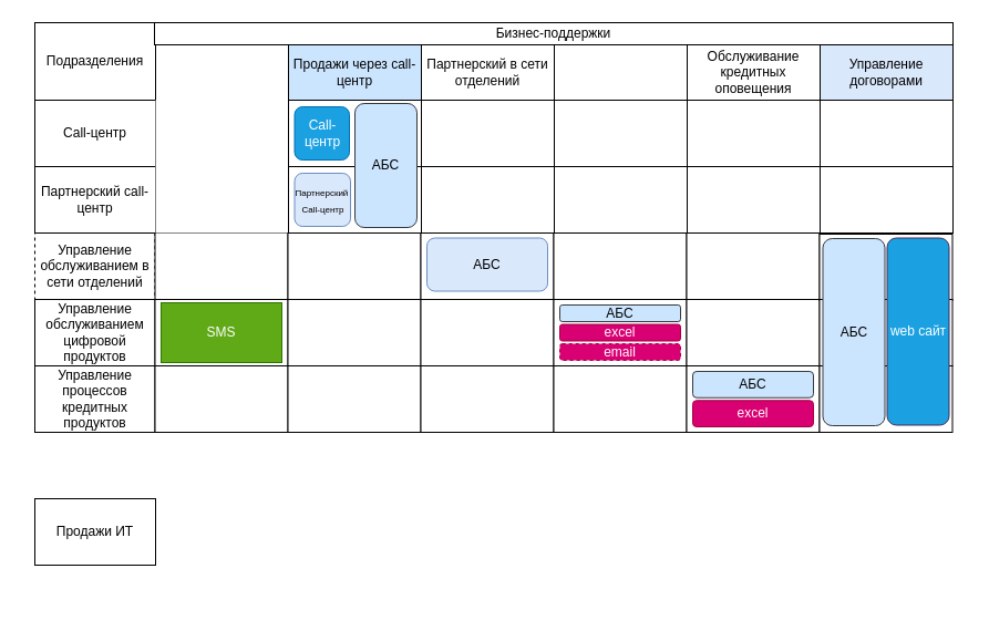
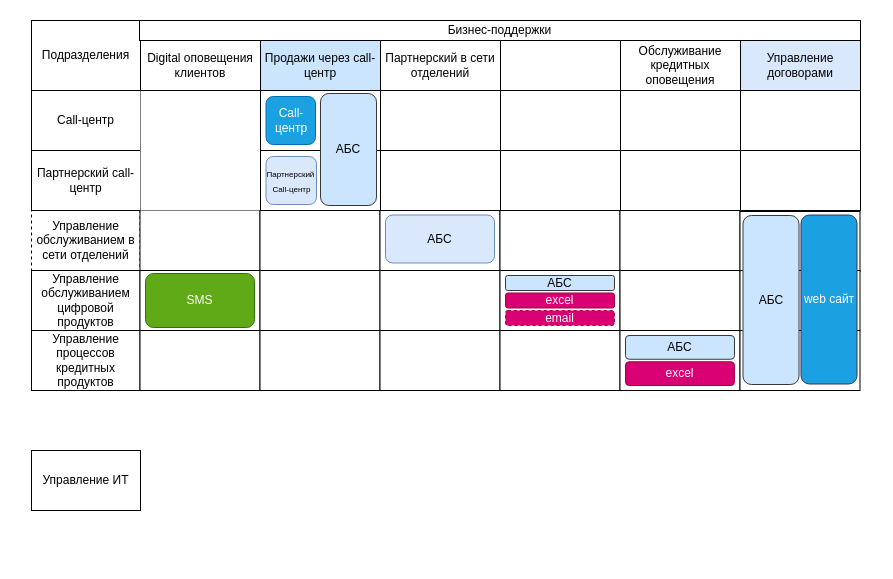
  <mxCell id="0" />
  <mxCell id="1" parent="0" />
  <mxCell id="2" value="" style="group;fillColor=none;container=0;" parent="1" vertex="1" connectable="0"><mxGeometry y="20" width="851" height="537" as="geometry" x="20" /></mxCell>
  <mxCell id="3" value="Управление обслуживанием в сети отделений" style="rounded=0;whiteSpace=wrap;html=1;dashed=1;" parent="1" vertex="1"><mxGeometry x="31" y="210" width="108.5" height="60" as="geometry" /></mxCell>
  <mxCell id="4" value="Управление обслуживанием цифровой продуктов" style="rounded=0;whiteSpace=wrap;html=1;" parent="1" vertex="1"><mxGeometry x="31" y="270" width="108.5" height="60" as="geometry" /></mxCell>
  <mxCell id="5" value="Управление процессов кредитных продуктов" style="rounded=0;whiteSpace=wrap;html=1;" parent="1" vertex="1"><mxGeometry x="31" y="330" width="108.5" height="60" as="geometry" /></mxCell>
  <mxCell id="6" value="Call-центр" style="rounded=0;whiteSpace=wrap;html=1;" parent="1" vertex="1"><mxGeometry x="31" y="90" width="109" height="60" as="geometry" /></mxCell>
  <mxCell id="7" value="Партнерский call-центр" style="rounded=0;whiteSpace=wrap;html=1;" parent="1" vertex="1"><mxGeometry x="31" y="150" width="109" height="60" as="geometry" /></mxCell>
- <mxCell id="8" value="Продажи ИТ" style="rounded=0;whiteSpace=wrap;html=1;" parent="1" vertex="1"><mxGeometry x="31" y="450" width="109" height="60" as="geometry" /></mxCell>
+ <mxCell id="8" value="Управление ИТ" style="rounded=0;whiteSpace=wrap;html=1;" parent="1" vertex="1"><mxGeometry x="31" y="450" width="109" height="60" as="geometry" /></mxCell>
  <mxCell id="9" value="&lt;div&gt;&lt;span style=&quot;background-color: transparent; color: light-dark(rgb(0, 0, 0), rgb(255, 255, 255));&quot;&gt;Подразделения&lt;/span&gt;&lt;/div&gt;" style="rounded=0;whiteSpace=wrap;html=1;" parent="1" vertex="1"><mxGeometry x="31" y="20" width="109" height="70" as="geometry" /></mxCell>
  <mxCell id="10" value="" style="rounded=0;whiteSpace=wrap;html=1;" parent="1" vertex="1"><mxGeometry x="139.5" y="210" width="120" height="60" as="geometry" /></mxCell>
  <mxCell id="11" value="" style="rounded=0;whiteSpace=wrap;html=1;" parent="1" vertex="1"><mxGeometry x="139.5" y="270" width="120" height="60" as="geometry" /></mxCell>
  <mxCell id="12" value="" style="rounded=0;whiteSpace=wrap;html=1;" parent="1" vertex="1"><mxGeometry x="139.5" y="330" width="120" height="60" as="geometry" /></mxCell>
  <mxCell id="13" value="" style="rounded=0;whiteSpace=wrap;html=1;strokeColor=none;" parent="1" vertex="1"><mxGeometry x="140" y="90" width="120" height="60" as="geometry" /></mxCell>
  <mxCell id="14" value="" style="rounded=0;whiteSpace=wrap;html=1;strokeColor=none;" parent="1" vertex="1"><mxGeometry x="140" y="150" width="120" height="60" as="geometry" /></mxCell>
  <mxCell id="15" value="" style="rounded=0;whiteSpace=wrap;html=1;" parent="1" vertex="1"><mxGeometry x="259.5" y="210" width="120" height="60" as="geometry" /></mxCell>
  <mxCell id="16" value="" style="rounded=0;whiteSpace=wrap;html=1;" parent="1" vertex="1"><mxGeometry x="259.5" y="270" width="120" height="60" as="geometry" /></mxCell>
  <mxCell id="17" value="" style="rounded=0;whiteSpace=wrap;html=1;" parent="1" vertex="1"><mxGeometry x="259.5" y="330" width="120" height="60" as="geometry" /></mxCell>
  <mxCell id="18" value="" style="rounded=0;whiteSpace=wrap;html=1;" parent="1" vertex="1"><mxGeometry x="260" y="90" width="120" height="60" as="geometry" /></mxCell>
  <mxCell id="19" value="" style="rounded=0;whiteSpace=wrap;html=1;" parent="1" vertex="1"><mxGeometry x="260" y="150" width="120" height="60" as="geometry" /></mxCell>
  <mxCell id="20" value="&lt;div&gt;&lt;br&gt;&lt;/div&gt;&lt;div&gt;&lt;br&gt;&lt;/div&gt;" style="rounded=0;whiteSpace=wrap;html=1;" parent="1" vertex="1"><mxGeometry x="379.5" y="210" width="120" height="60" as="geometry" /></mxCell>
  <mxCell id="21" value="" style="rounded=0;whiteSpace=wrap;html=1;" parent="1" vertex="1"><mxGeometry x="379.5" y="270" width="120" height="60" as="geometry" /></mxCell>
  <mxCell id="22" value="" style="rounded=0;whiteSpace=wrap;html=1;" parent="1" vertex="1"><mxGeometry x="379.5" y="330" width="120" height="60" as="geometry" /></mxCell>
  <mxCell id="23" value="" style="rounded=0;whiteSpace=wrap;html=1;" parent="1" vertex="1"><mxGeometry x="380" y="90" width="120" height="60" as="geometry" /></mxCell>
  <mxCell id="24" value="" style="rounded=0;whiteSpace=wrap;html=1;" parent="1" vertex="1"><mxGeometry x="380" y="150" width="120" height="60" as="geometry" /></mxCell>
  <mxCell id="25" value="" style="rounded=0;whiteSpace=wrap;html=1;" parent="1" vertex="1"><mxGeometry x="499.5" y="210" width="120" height="60" as="geometry" /></mxCell>
  <mxCell id="26" value="" style="rounded=0;whiteSpace=wrap;html=1;" parent="1" vertex="1"><mxGeometry x="499.5" y="270" width="120" height="60" as="geometry" /></mxCell>
  <mxCell id="27" value="" style="rounded=0;whiteSpace=wrap;html=1;" parent="1" vertex="1"><mxGeometry x="499.5" y="330" width="120" height="60" as="geometry" /></mxCell>
  <mxCell id="28" value="" style="rounded=0;whiteSpace=wrap;html=1;" parent="1" vertex="1"><mxGeometry x="500" y="90" width="120" height="60" as="geometry" /></mxCell>
  <mxCell id="29" value="" style="rounded=0;whiteSpace=wrap;html=1;" parent="1" vertex="1"><mxGeometry x="500" y="150" width="120" height="60" as="geometry" /></mxCell>
  <mxCell id="30" value="" style="rounded=0;whiteSpace=wrap;html=1;" parent="1" vertex="1"><mxGeometry x="619.5" y="210" width="120" height="60" as="geometry" /></mxCell>
  <mxCell id="31" value="" style="rounded=0;whiteSpace=wrap;html=1;" parent="1" vertex="1"><mxGeometry x="619.5" y="270" width="120" height="60" as="geometry" /></mxCell>
  <mxCell id="32" value="" style="rounded=0;whiteSpace=wrap;html=1;" parent="1" vertex="1"><mxGeometry x="619.5" y="330" width="120" height="60" as="geometry" /></mxCell>
  <mxCell id="33" value="" style="rounded=0;whiteSpace=wrap;html=1;" parent="1" vertex="1"><mxGeometry x="620" y="90" width="120" height="60" as="geometry" /></mxCell>
  <mxCell id="34" value="" style="rounded=0;whiteSpace=wrap;html=1;" parent="1" vertex="1"><mxGeometry x="620" y="150" width="120" height="60" as="geometry" /></mxCell>
  <mxCell id="35" value="" style="rounded=0;whiteSpace=wrap;html=1;" parent="1" vertex="1"><mxGeometry x="739.5" y="211" width="120" height="60" as="geometry" /></mxCell>
  <mxCell id="36" value="" style="rounded=0;whiteSpace=wrap;html=1;" parent="1" vertex="1"><mxGeometry x="739.5" y="270" width="120" height="60" as="geometry" /></mxCell>
  <mxCell id="37" value="" style="rounded=0;whiteSpace=wrap;html=1;" parent="1" vertex="1"><mxGeometry x="739.5" y="330" width="120" height="60" as="geometry" /></mxCell>
  <mxCell id="38" value="" style="rounded=0;whiteSpace=wrap;html=1;" parent="1" vertex="1"><mxGeometry x="740" y="90" width="120" height="60" as="geometry" /></mxCell>
  <mxCell id="39" value="" style="rounded=0;whiteSpace=wrap;html=1;" parent="1" vertex="1"><mxGeometry x="740" y="150" width="120" height="60" as="geometry" /></mxCell>
  <mxCell id="40" value="Бизнес-поддержки" style="rounded=0;whiteSpace=wrap;html=1;" parent="1" vertex="1"><mxGeometry x="139" y="20" width="721" height="20" as="geometry" /></mxCell>
+ <mxCell id="41" value="&lt;div&gt;&lt;span style=&quot;background-color: transparent; color: light-dark(rgb(0, 0, 0), rgb(255, 255, 255));&quot;&gt;Digital оповещения клиентов&lt;/span&gt;&lt;/div&gt;" style="rounded=0;whiteSpace=wrap;html=1;" parent="1" vertex="1"><mxGeometry x="140" y="40" width="120" height="50" as="geometry" /></mxCell>
  <mxCell id="42" value="&lt;div&gt;&lt;span style=&quot;background-color: transparent; color: light-dark(rgb(0, 0, 0), rgb(255, 255, 255));&quot;&gt;Продажи через call-центр&lt;/span&gt;&lt;/div&gt;" style="rounded=0;whiteSpace=wrap;html=1;fillColor=#cce5ff;" parent="1" vertex="1"><mxGeometry x="260" y="40" width="120" height="50" as="geometry" /></mxCell>
  <mxCell id="43" value="Партнерский в сети отделений" style="rounded=0;whiteSpace=wrap;html=1;" parent="1" vertex="1"><mxGeometry x="380" y="40" width="120" height="50" as="geometry" /></mxCell>
  <mxCell id="44" value="Управление договорами" style="rounded=0;whiteSpace=wrap;html=1;fillColor=#dae8fc;" parent="1" vertex="1"><mxGeometry x="740" y="40" width="120" height="50" as="geometry" /></mxCell>
  <mxCell id="45" value="Обслуживание кредитных оповещения" style="rounded=0;whiteSpace=wrap;html=1;" parent="1" vertex="1"><mxGeometry x="620" y="40" width="120" height="50" as="geometry" /></mxCell>
- <mxCell id="46" value="SMS" style="whiteSpace=wrap;html=1;fillColor=light-dark(#60A917,#FFFF00);fontColor=#ffffff;strokeColor=#2D7600;rounded=0;" parent="1" vertex="1"><mxGeometry x="145" y="273" width="109" height="54" as="geometry" /></mxCell>
+ <mxCell id="46" value="SMS" style="rounded=1;whiteSpace=wrap;html=1;fillColor=light-dark(#60A917,#FFFF00);fontColor=#ffffff;strokeColor=#2D7600;" parent="1" vertex="1"><mxGeometry x="145" y="273" width="109" height="54" as="geometry" /></mxCell>
  <mxCell id="47" value="Call-центр" style="rounded=1;whiteSpace=wrap;html=1;fillColor=#1ba1e2;fontColor=#ffffff;strokeColor=#006EAF;" parent="1" vertex="1"><mxGeometry x="265.5" y="96" width="49.5" height="48" as="geometry" /></mxCell>
  <mxCell id="48" value="&lt;font style=&quot;font-size: 8px;&quot;&gt;Партнерский&amp;nbsp;&lt;/font&gt;&lt;div&gt;&lt;font style=&quot;font-size: 8px;&quot;&gt;Call-центр&lt;/font&gt;&lt;/div&gt;" style="rounded=1;whiteSpace=wrap;html=1;fillColor=light-dark(#DAE8FC,#3333FF);strokeColor=#6c8ebf;" parent="1" vertex="1"><mxGeometry x="265.5" y="156" width="50.5" height="48" as="geometry" /></mxCell>
  <mxCell id="49" value="АБС" style="rounded=1;whiteSpace=wrap;html=1;fillColor=#cce5ff;strokeColor=#36393d;" parent="1" vertex="1"><mxGeometry x="742.5" y="215" width="56" height="169" as="geometry" /></mxCell>
  <mxCell id="50" value="web сайт" style="rounded=1;whiteSpace=wrap;html=1;fillColor=#1ba1e2;strokeColor=#432D57;fontColor=#ffffff;" parent="1" vertex="1"><mxGeometry x="800.5" y="214.5" width="56" height="169" as="geometry" /></mxCell>
  <mxCell id="51" value="АБС" style="rounded=1;whiteSpace=wrap;html=1;fillColor=#dae8fc;strokeColor=#6c8ebf;gradientColor=none;" parent="1" vertex="1"><mxGeometry x="385" y="214.5" width="109" height="48" as="geometry" /></mxCell>
  <mxCell id="52" value="АБС" style="rounded=1;whiteSpace=wrap;html=1;fillColor=#cce5ff;strokeColor=#36393d;" parent="1" vertex="1"><mxGeometry x="505" y="275" width="109" height="15" as="geometry" /></mxCell>
  <mxCell id="53" value="excel" style="rounded=1;whiteSpace=wrap;html=1;fillColor=light-dark(#D80073,#CCFFE6);fontColor=#ffffff;strokeColor=light-dark(#A50040,#333333);" parent="1" vertex="1"><mxGeometry x="505" y="292.5" width="109" height="15" as="geometry" /></mxCell>
  <mxCell id="54" value="АБС" style="rounded=1;whiteSpace=wrap;html=1;fillColor=#cce5ff;strokeColor=#36393d;" parent="1" vertex="1"><mxGeometry x="625" y="335" width="109" height="23.75" as="geometry" /></mxCell>
  <mxCell id="55" value="excel" style="rounded=1;whiteSpace=wrap;html=1;fillColor=light-dark(#D80073,#CCFFE6);fontColor=#ffffff;strokeColor=light-dark(#A50040,#333333);" parent="1" vertex="1"><mxGeometry x="625" y="361.25" width="109" height="23.75" as="geometry" /></mxCell>
  <mxCell id="56" value="email" style="rounded=1;whiteSpace=wrap;html=1;fillColor=light-dark(#D80073,#CCFFE6);fontColor=#ffffff;strokeColor=light-dark(#A50040,#333333);dashed=1;" parent="1" vertex="1"><mxGeometry x="505" y="310" width="109" height="15" as="geometry" /></mxCell>
  <mxCell id="57" value="АБС" style="rounded=1;whiteSpace=wrap;html=1;fillColor=#cce5ff;strokeColor=#36393d;" vertex="1" parent="1"><mxGeometry x="320" y="93" width="56" height="112" as="geometry" /></mxCell>
